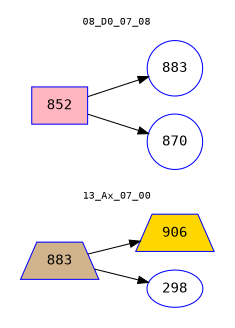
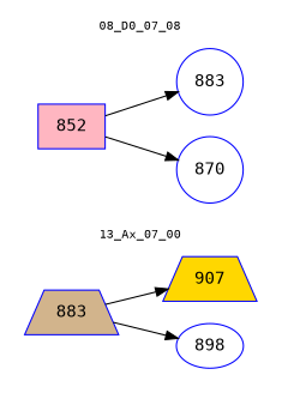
  digraph {
    fontname="DejaVu Sans Mono"
    rankdir=LR
    node [color=blue fillcolor=white fontname="DejaVu Sans Mono" shape=trapezium style=filled]
    edge [color=black fontname="DejaVu Sans Mono"]
    n1 [fillcolor=tan label=883]
-   n2 [label=298 shape=ellipse]
-   n3 [fillcolor=gold label=906]
+   n2 [label=898 shape=ellipse]
+   n3 [fillcolor=gold label=907]
    n4 [fillcolor=lightpink label=852 shape=box]
    n5 [label=870 shape=circle]
    n6 [label=883 shape=circle]
    subgraph cluster_1 {
      color=white
      fontsize=10
      label="13_Ax_07_00"
      n1
      n2
      n3
    }
    subgraph cluster_2 {
      color=white
      fontsize=10
      label="08_D0_07_08"
      n4
      n5
      n6
    }
    n1 -> n2
    n1 -> n3
    n4 -> n5
    n4 -> n6
  }
